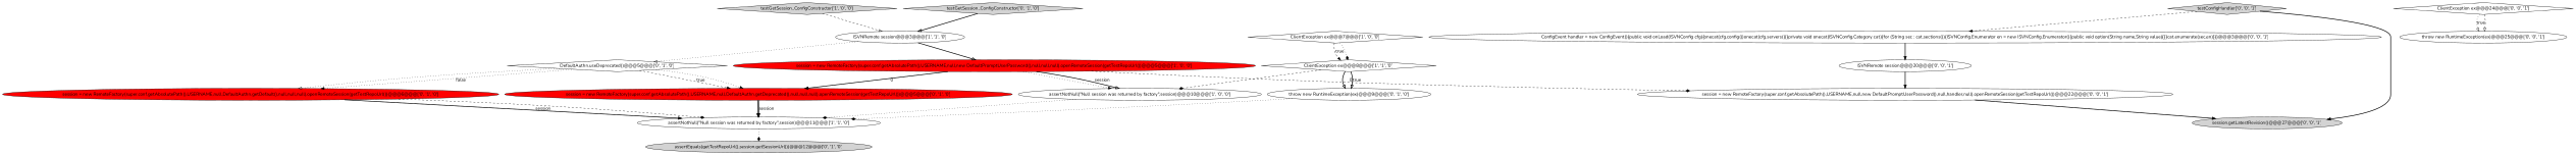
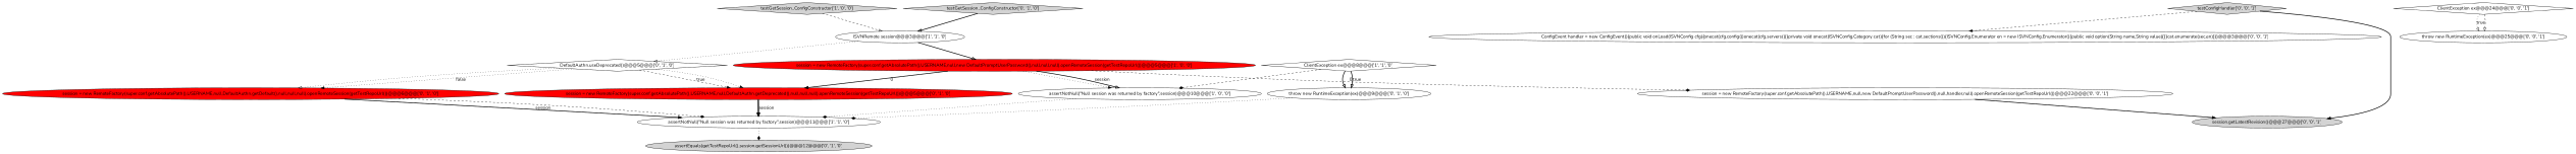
  digraph {
    fontname=Nunito
    node [fillcolor=white fontname=Nunito shape=ellipse style=filled]
    edge [arrowhead=normal fontname=Nunito style=bold]
    n1 [label="DefaultAuthn.useDeprecated()@@@5@@@['0', '1', '0']" shape=diamond]
    n2 [fillcolor=red label="session = new RemoteFactory(super.conf.getAbsolutePath(),USERNAME,null,DefaultAuthn.getDeprecated(),null,null,null).openRemoteSession(getTestRepoUrl())@@@5@@@['0', '1', '0']"]
    n3 [fillcolor=red label="session = new RemoteFactory(super.conf.getAbsolutePath(),USERNAME,null,DefaultAuthn.getDefault(),null,null,null).openRemoteSession(getTestRepoUrl())@@@6@@@['0', '1', '0']"]
    n4 [label="assertNotNull(\"Null session was returned by factory\",session)@@@11@@@['1', '1', '0']"]
    n5 [label="assertNotNull(\"Null session was returned by factory\",session)@@@10@@@['1', '0', '0']"]
    n6 [fillcolor=lightgray label="assertEquals(getTestRepoUrl(),session.getSessionUrl())@@@12@@@['0', '1', '0']"]
-   n7 [label="ClientException ex@@@7@@@['1', '0', '0']" shape=diamond]
    n8 [label="ClientException ex@@@8@@@['1', '1', '0']" shape=diamond]
    n9 [label="throw new RuntimeException(ex)@@@9@@@['0', '1', '0']"]
    n10 [label="ConfigEvent handler = new ConfigEvent(){public void onLoad(ISVNConfig cfg){onecat(cfg.config())onecat(cfg.servers())}private void onecat(ISVNConfig.Category cat){for (String sec : cat.sections()){ISVNConfig.Enumerator en = new ISVNConfig.Enumerator(){public void option(String name,String value){}}cat.enumerate(sec,en)}}}@@@3@@@['0', '0', '1']"]
-   n11 [label="ISVNRemote session@@@20@@@['0', '0', '1']"]
    n12 [label="session = new RemoteFactory(super.conf.getAbsolutePath(),USERNAME,null,new DefaultPromptUserPassword(),null,handler,null).openRemoteSession(getTestRepoUrl())@@@22@@@['0', '0', '1']"]
    n13 [fillcolor=lightgray label="session.getLatestRevision()@@@27@@@['0', '0', '1']"]
    n14 [label="ISVNRemote session@@@3@@@['1', '1', '0']"]
    n15 [fillcolor=red label="session = new RemoteFactory(super.conf.getAbsolutePath(),USERNAME,null,new DefaultPromptUserPassword(),null,null,null).openRemoteSession(getTestRepoUrl())@@@5@@@['1', '0', '0']"]
    n16 [fillcolor=lightgray label="testGetSession_ConfigConstructor['1', '0', '0']" shape=diamond]
    n17 [label="ClientException ex@@@24@@@['0', '0', '1']" shape=diamond]
    n18 [label="throw new RuntimeException(ex)@@@25@@@['0', '0', '1']"]
    n19 [fillcolor=lightgray label="testGetSession_ConfigConstructor['0', '1', '0']" shape=diamond]
    n20 [fillcolor=lightgray label="testConfigHandler['0', '0', '1']" shape=diamond]
    n1 -> n2 [label=true style=dashed]
    n1 -> n2 [style=dotted]
    n1 -> n3 [label=false style=dotted]
    n1 -> n3 [arrowhead=onormal style=dotted]
    n2 -> n4
    n2 -> n4 [label=session]
    n3 -> n4 [label=session]
    n3 -> n4 [arrowhead=diamond style=dashed]
    n4 -> n6 [arrowhead=diamond style=dotted]
    n5 -> n4 [arrowhead=diamond style=dotted]
-   n7 -> n8 [label=true style=dashed]
-   n7 -> n8 [arrowhead=diamond style=dotted]
    n8 -> n5 [arrowhead=diamond style=dashed]
    n8 -> n9 [arrowhead=onormal label=true]
    n8 -> n9 [arrowhead=onormal]
    n9 -> n4 [arrowhead=diamond style=dotted]
-   n10 -> n11
-   n11 -> n12
    n12 -> n13
    n14 -> n1 [arrowhead=onormal style=dotted]
    n14 -> n15 [arrowhead=onormal]
    n15 -> n2 [label=0]
    n15 -> n5 [style=dotted]
    n15 -> n5 [arrowhead=onormal label=session]
    n15 -> n12 [arrowhead=diamond label=0 style=dashed]
    n16 -> n14 [arrowhead=onormal style=dashed]
    n17 -> n18 [arrowhead=onormal label=true style=dotted]
    n17 -> n18 [arrowhead=onormal style=dashed]
    n19 -> n14 [arrowhead=onormal]
    n20 -> n10 [style=dashed]
    n20 -> n13
  }
